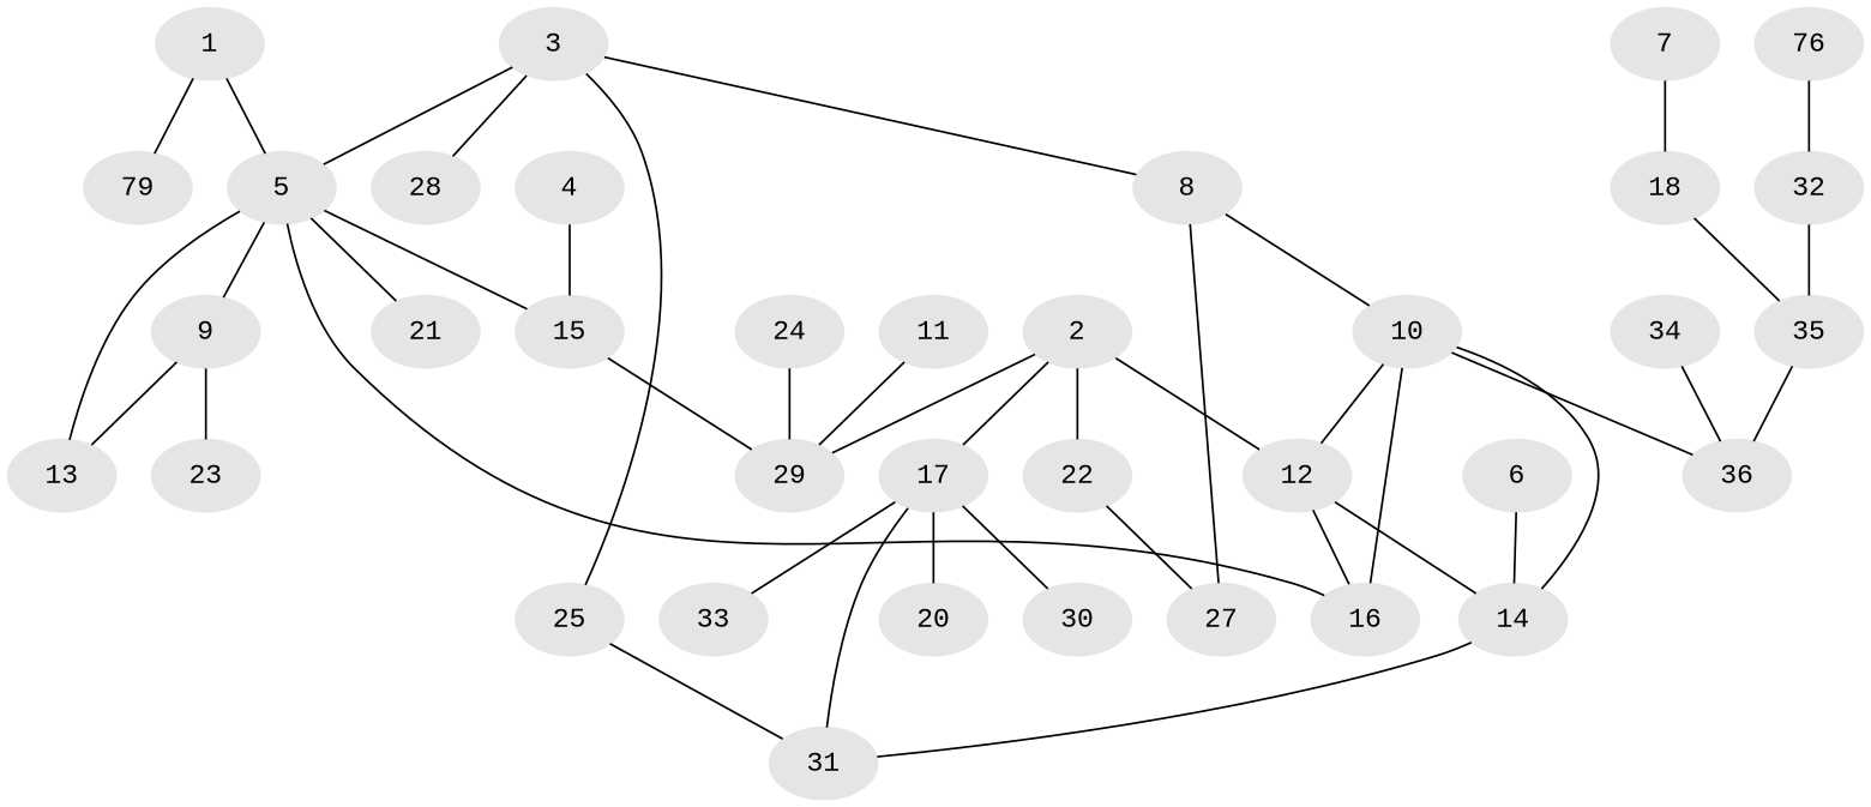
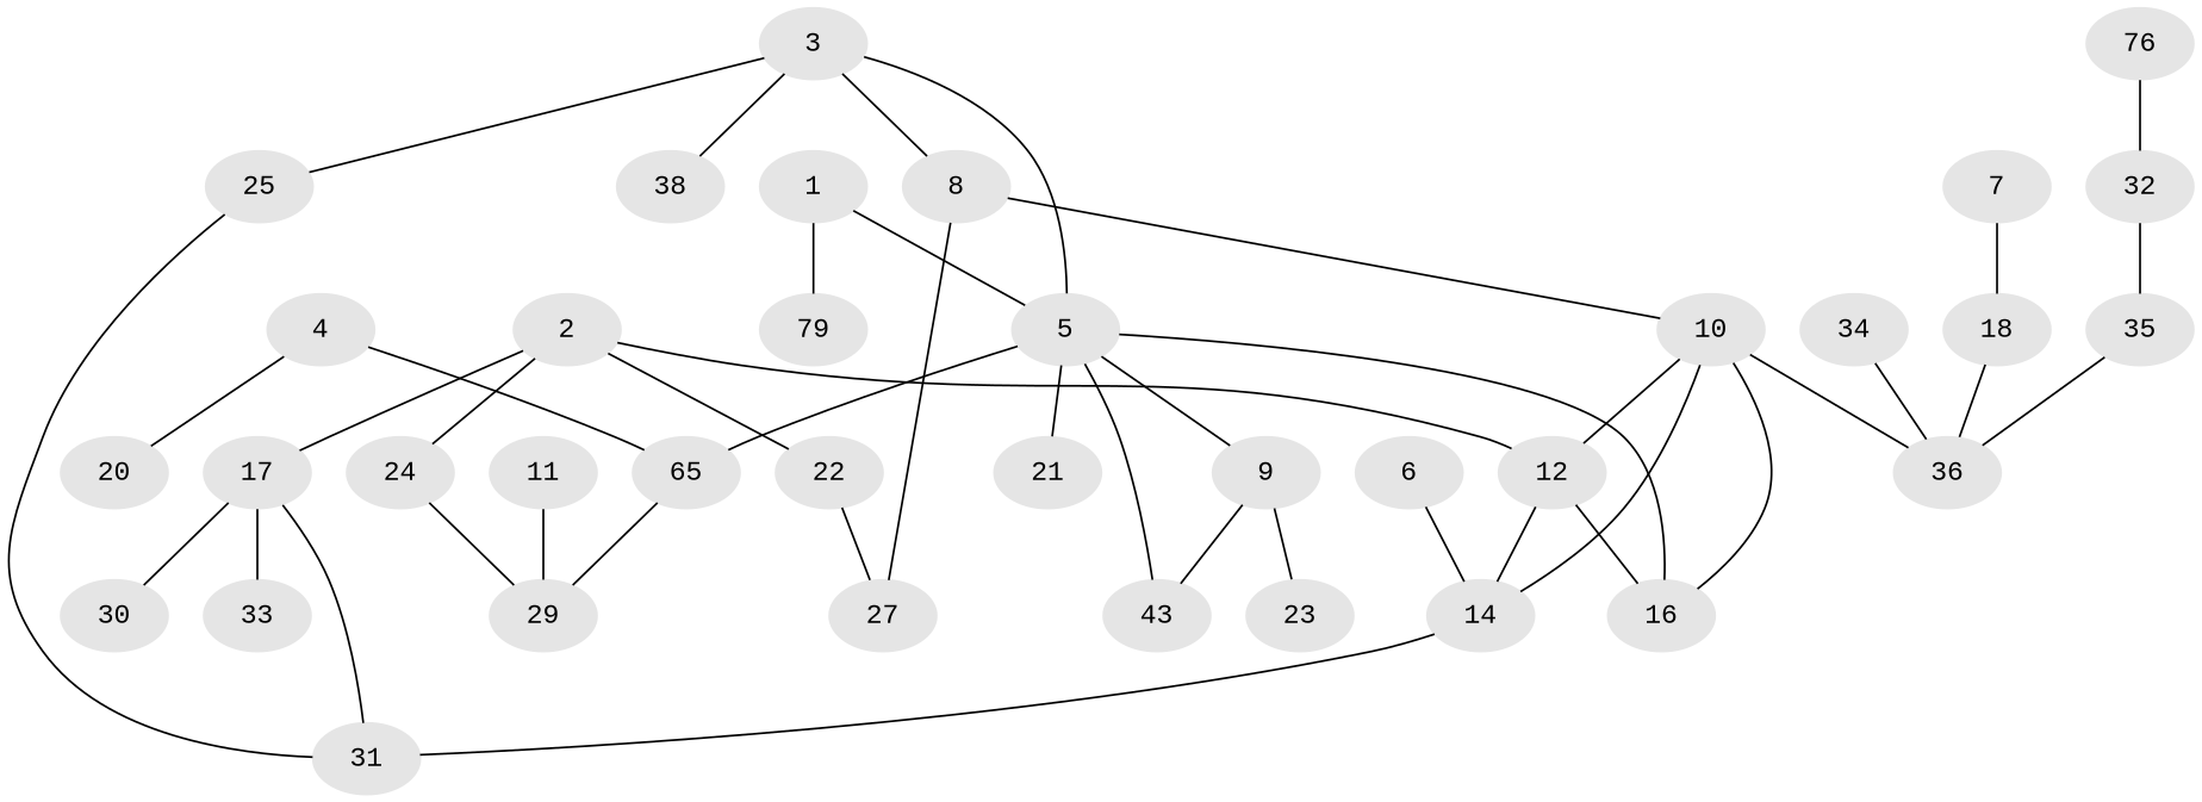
  graph {
    fontname="Liberation Mono"
    node [color=gray90 fontname="Liberation Mono" style=filled]
    edge [fontname="Liberation Mono" weight=1.0]
    1
    5
    n3 [label=79]
-   15
+   15 [label=65]
    9
-   13
+   13 [label=43]
    16
    21
    2
    12
    17
    22
    24
    14
    31
    30
    33
    27
    29
    3
    8
    25
-   28
+   28 [label=38]
    10
    4
    20
    34
    36
    23
    6
    7
    18
    11
    n34 [label=76]
    32
    35
    1 -- 5
    1 -- n3
    5 -- 15
    5 -- 9
    5 -- 13
    5 -- 16
    5 -- 21
    15 -- 29
    9 -- 13
    9 -- 23
    2 -- 12
    2 -- 17
    2 -- 22
-   2 -- 29
+   2 -- 24
    12 -- 16
    12 -- 14
    17 -- 31
    17 -- 30
    17 -- 33
    22 -- 27
    24 -- 29
    14 -- 31
    3 -- 5
    3 -- 8
    3 -- 25
    3 -- 28
    8 -- 27
    8 -- 10
    25 -- 31
    10 -- 16
    10 -- 12
    10 -- 14
    10 -- 36
    4 -- 15
-   17 -- 20
+   4 -- 20
    34 -- 36
    6 -- 14
    7 -- 18
-   18 -- 35
+   18 -- 36
    11 -- 29
    n34 -- 32
    32 -- 35 [weight=2.0]
    35 -- 36
  }
